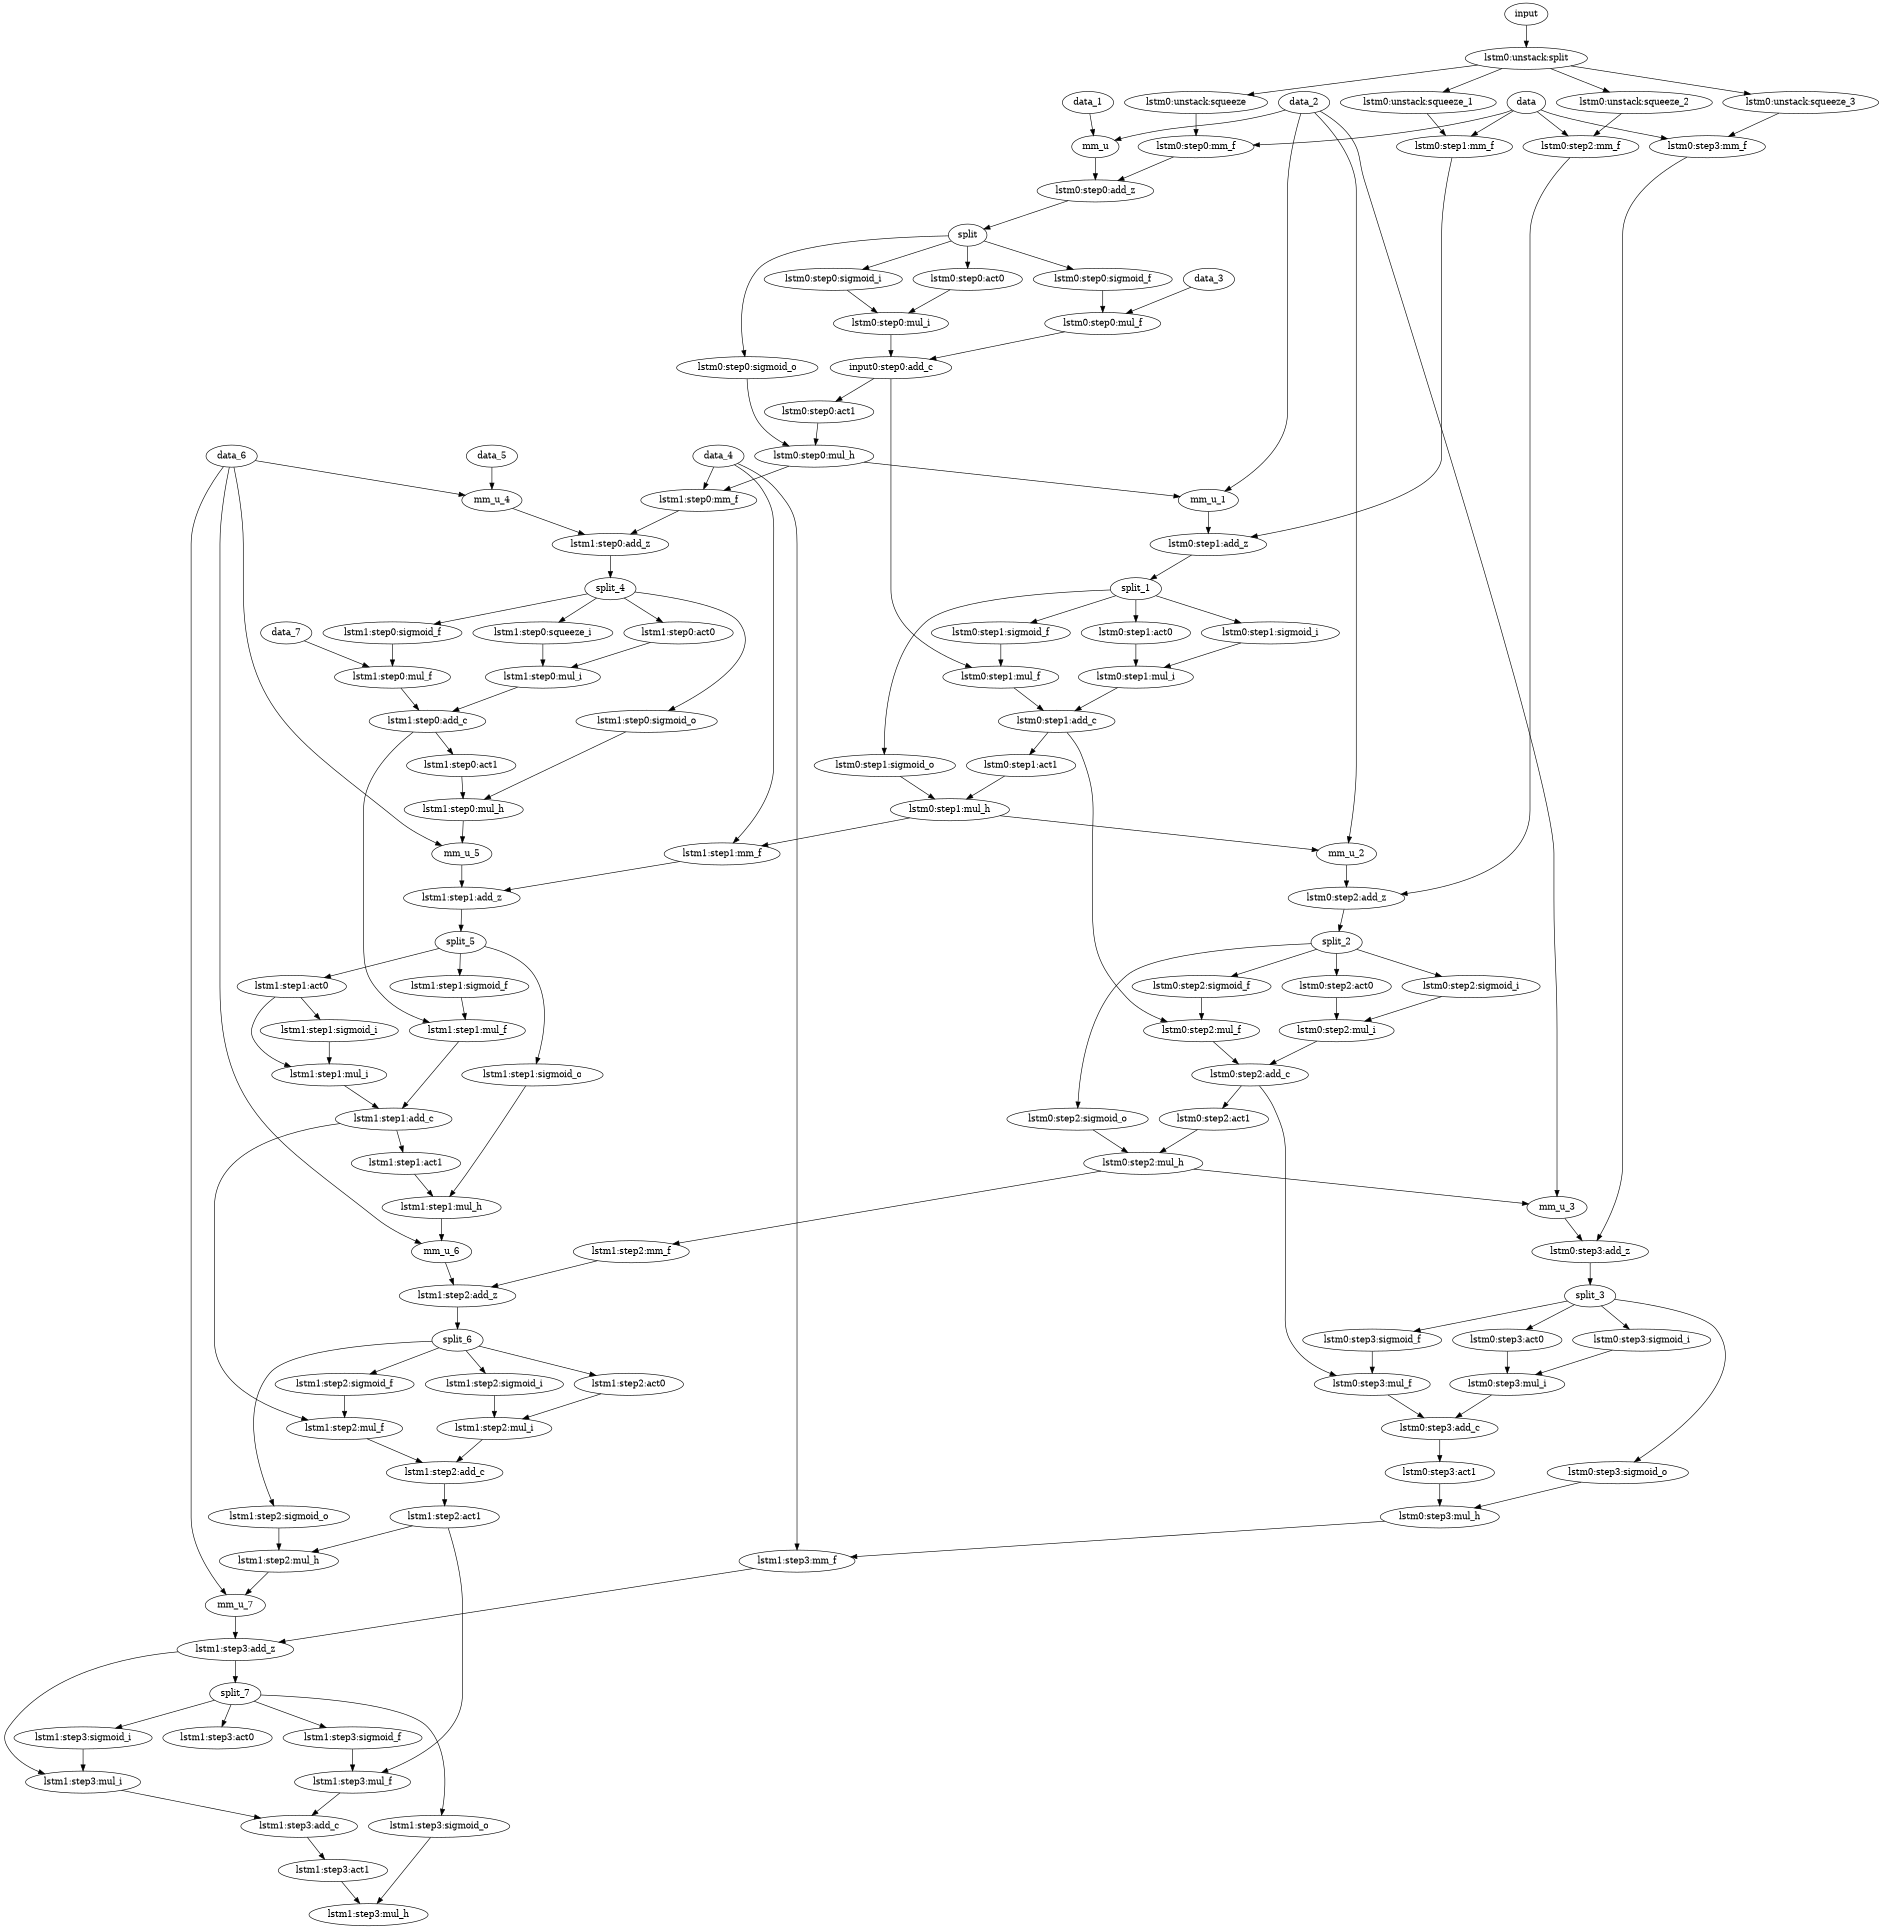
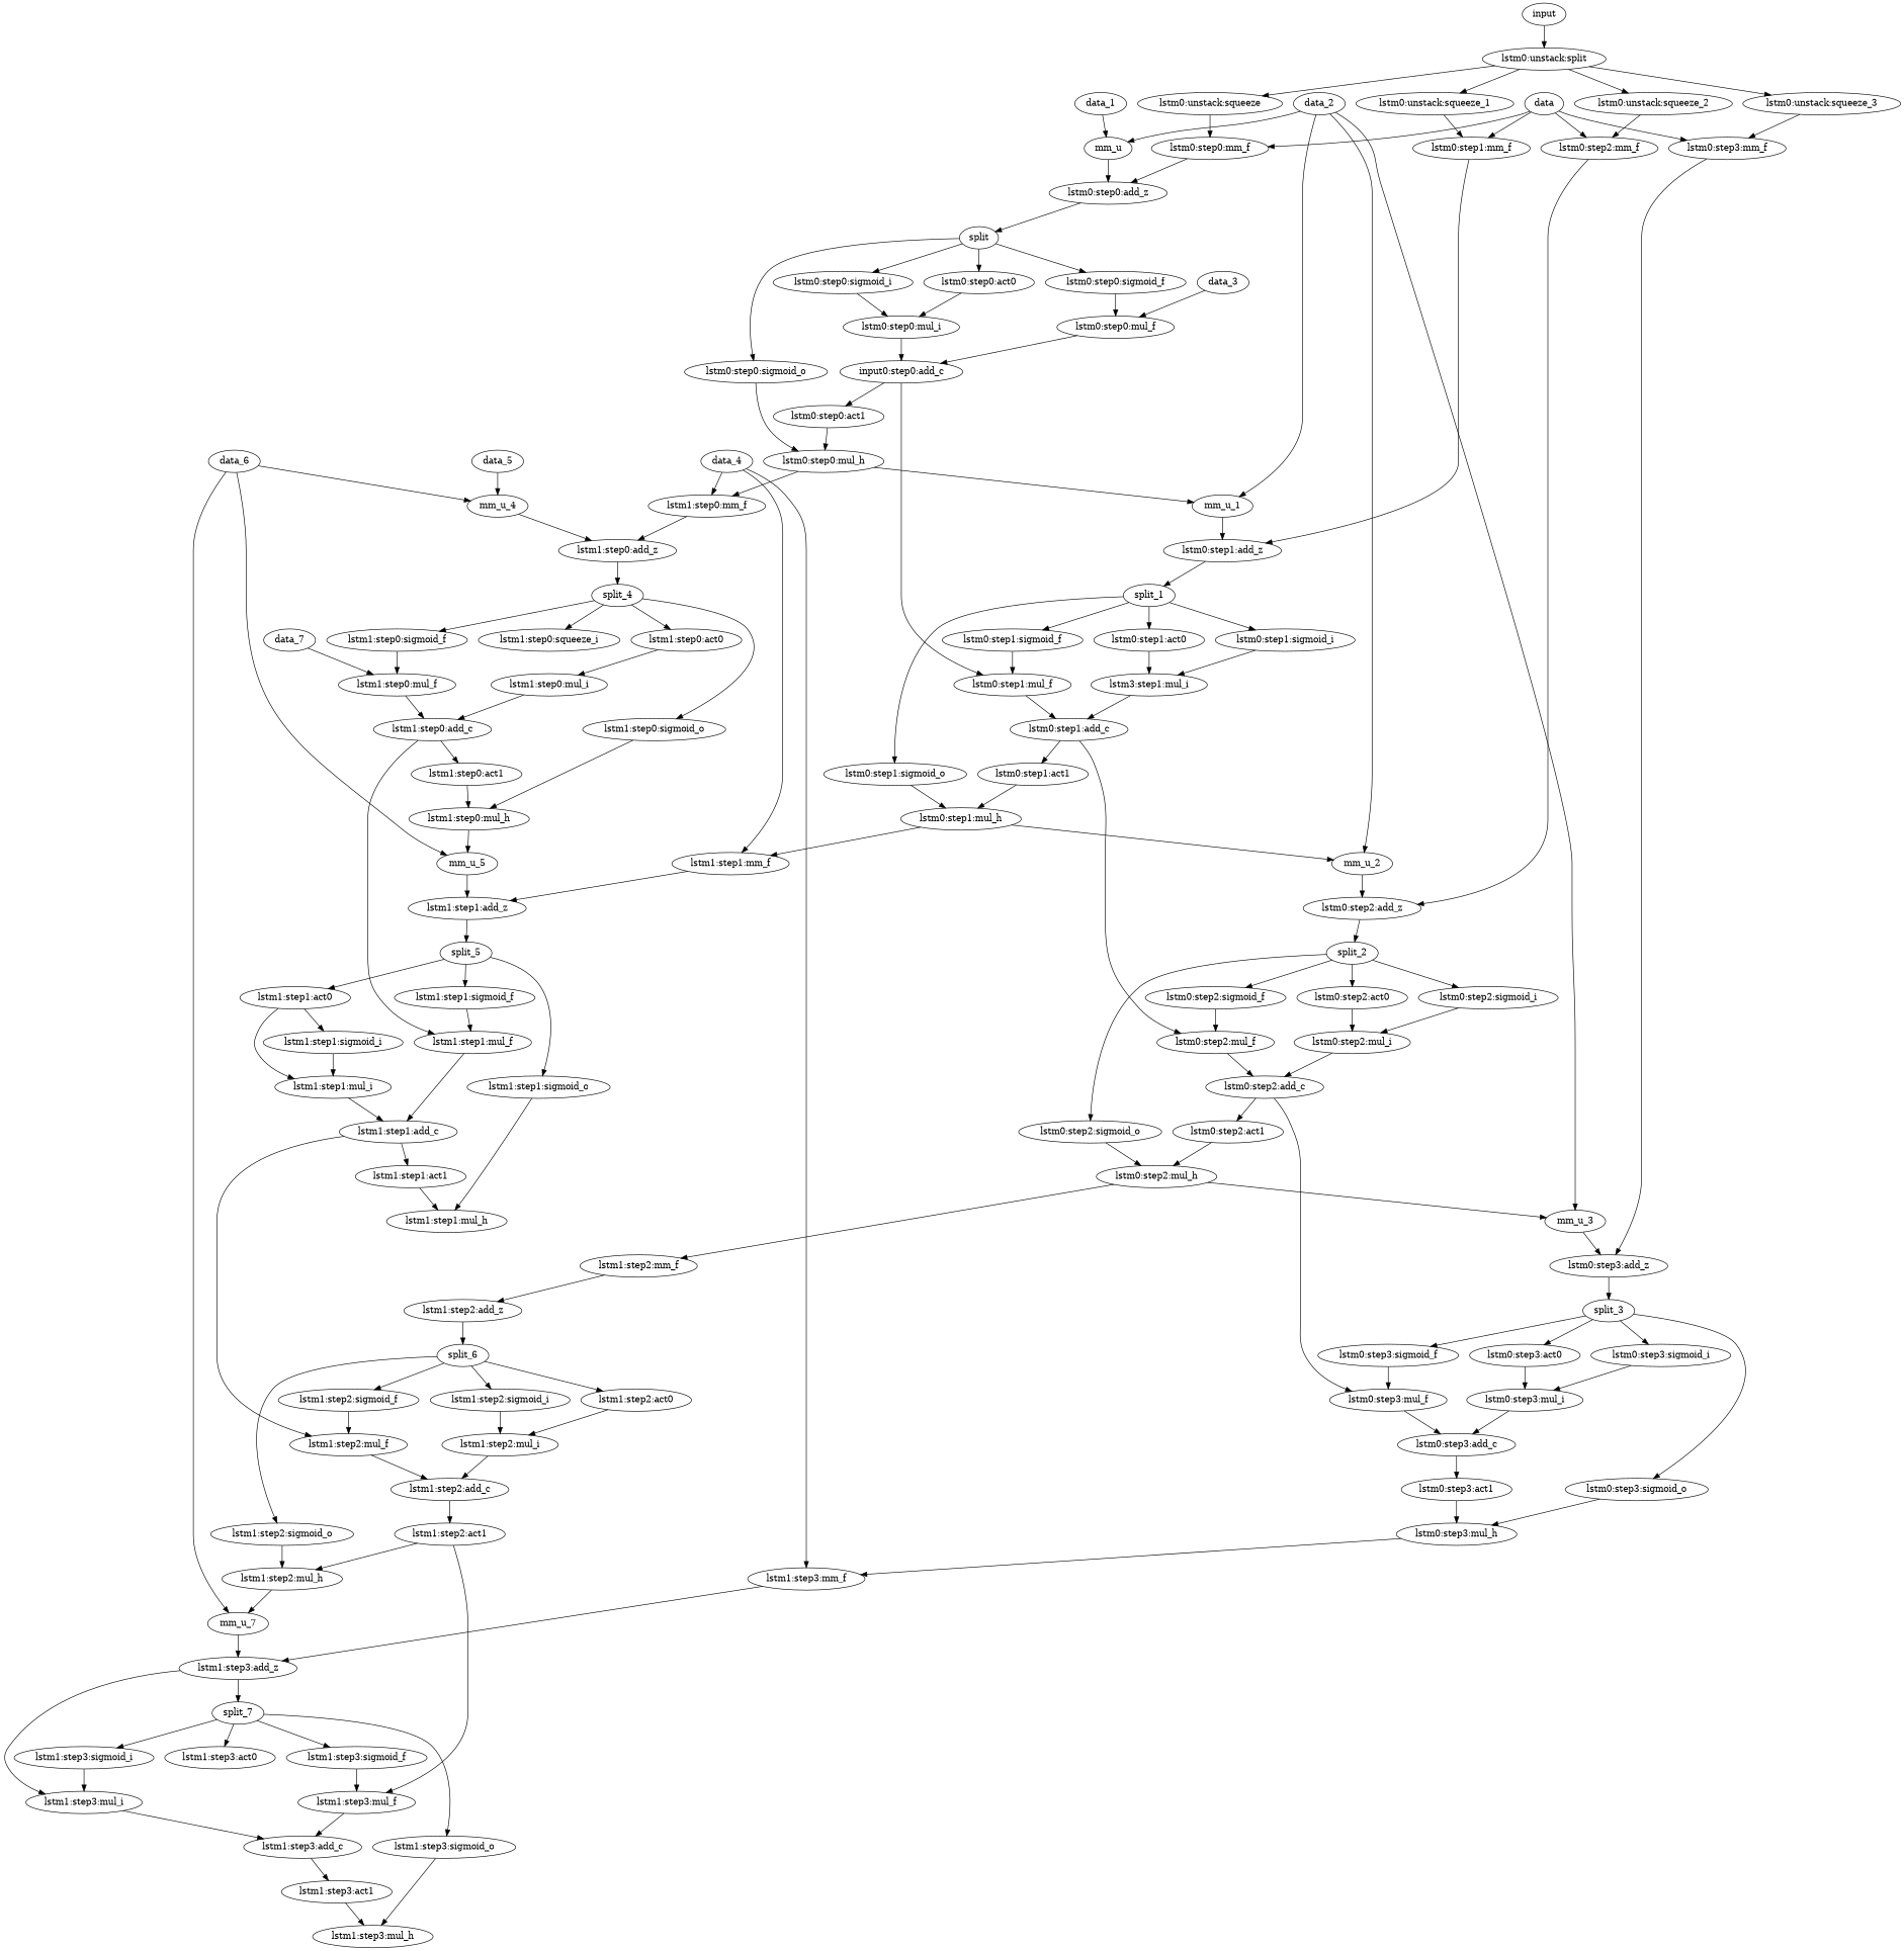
  digraph {
    fontname="DejaVu Serif"
    node [fontname="DejaVu Serif"]
    edge [fontname="DejaVu Serif"]
    n1 [label=input]
    n2 [label="lstm0:unstack:split"]
    n3 [label="lstm0:unstack:squeeze"]
    n4 [label="lstm0:unstack:squeeze_1"]
    n5 [label="lstm0:unstack:squeeze_2"]
    n6 [label="lstm0:unstack:squeeze_3"]
    n7 [label="lstm0:step0:mm_f"]
    n8 [label="lstm0:step1:mm_f"]
    n9 [label="lstm0:step2:mm_f"]
    n10 [label="lstm0:step3:mm_f"]
    n11 [label="lstm0:step0:add_z"]
    n12 [label="lstm0:step1:add_z"]
    n13 [label="lstm0:step2:add_z"]
    n14 [label="lstm0:step3:add_z"]
    n15 [label=data]
    n16 [label=split]
    n17 [label=data_1]
    n18 [label=mm_u]
    n19 [label=data_2]
    n20 [label=mm_u_1]
    n21 [label=mm_u_2]
    n22 [label=mm_u_3]
    n23 [label="lstm0:step0:sigmoid_i"]
    n24 [label="lstm0:step0:sigmoid_f"]
    n25 [label="lstm0:step0:act0"]
    n26 [label="lstm0:step0:sigmoid_o"]
    n27 [label="lstm0:step0:mul_i"]
    n28 [label="lstm0:step0:mul_f"]
    n29 [label="lstm0:step0:mul_h"]
    n30 [label="input0:step0:add_c"]
    n31 [label=data_3]
    n32 [label="lstm0:step0:act1"]
    n33 [label="lstm0:step1:mul_f"]
    n34 [label="lstm0:step1:add_c"]
    n35 [label="lstm1:step0:mm_f"]
    n36 [label="lstm1:step0:add_z"]
    n37 [label=split_1]
    n38 [label="lstm0:step1:sigmoid_i"]
    n39 [label="lstm0:step1:sigmoid_f"]
    n40 [label="lstm0:step1:act0"]
    n41 [label="lstm0:step1:sigmoid_o"]
-   n42 [label="lstm0:step1:mul_i"]
+   n42 [label="lstm3:step1:mul_i"]
    n43 [label="lstm0:step1:mul_h"]
    n44 [label="lstm0:step1:act1"]
    n45 [label="lstm0:step2:mul_f"]
    n46 [label="lstm0:step2:add_c"]
    n47 [label="lstm1:step1:mm_f"]
    n48 [label="lstm1:step1:add_z"]
    n49 [label=split_2]
    n50 [label="lstm0:step2:sigmoid_i"]
    n51 [label="lstm0:step2:sigmoid_f"]
    n52 [label="lstm0:step2:act0"]
    n53 [label="lstm0:step2:sigmoid_o"]
    n54 [label="lstm0:step2:mul_i"]
    n55 [label="lstm0:step2:mul_h"]
    n56 [label="lstm0:step2:act1"]
    n57 [label="lstm0:step3:mul_f"]
    n58 [label="lstm0:step3:add_c"]
    n59 [label="lstm1:step2:mm_f"]
    n60 [label="lstm1:step2:add_z"]
    n61 [label=split_3]
    n62 [label="lstm0:step3:sigmoid_i"]
    n63 [label="lstm0:step3:sigmoid_f"]
    n64 [label="lstm0:step3:act0"]
    n65 [label="lstm0:step3:sigmoid_o"]
    n66 [label="lstm0:step3:mul_i"]
    n67 [label="lstm0:step3:mul_h"]
    n68 [label="lstm0:step3:act1"]
    n69 [label="lstm1:step3:mm_f"]
    n70 [label="lstm1:step3:add_z"]
    n71 [label=data_4]
    n72 [label=split_4]
    n73 [label=data_5]
    n74 [label=mm_u_4]
    n75 [label=data_6]
    n76 [label=mm_u_5]
-   n77 [label=mm_u_6]
    n78 [label=mm_u_7]
    n79 [label="lstm1:step0:squeeze_i"]
    n80 [label="lstm1:step0:sigmoid_f"]
    n81 [label="lstm1:step0:act0"]
    n82 [label="lstm1:step0:sigmoid_o"]
    n83 [label="lstm1:step0:mul_i"]
    n84 [label="lstm1:step0:mul_f"]
    n85 [label="lstm1:step0:mul_h"]
    n86 [label="lstm1:step0:add_c"]
    n87 [label=data_7]
    n88 [label="lstm1:step0:act1"]
    n89 [label="lstm1:step1:mul_f"]
    n90 [label="lstm1:step1:add_c"]
    n91 [label=split_5]
    n92 [label="lstm1:step1:sigmoid_f"]
    n93 [label="lstm1:step1:act0"]
    n94 [label="lstm1:step1:sigmoid_o"]
    n95 [label="lstm1:step1:sigmoid_i"]
    n96 [label="lstm1:step1:mul_i"]
    n97 [label="lstm1:step1:mul_h"]
    n98 [label="lstm1:step1:act1"]
    n99 [label="lstm1:step2:mul_f"]
    n100 [label="lstm1:step2:add_c"]
    n101 [label=split_6]
    n102 [label="lstm1:step2:sigmoid_i"]
    n103 [label="lstm1:step2:sigmoid_f"]
    n104 [label="lstm1:step2:act0"]
    n105 [label="lstm1:step2:sigmoid_o"]
    n106 [label="lstm1:step2:mul_i"]
    n107 [label="lstm1:step2:mul_h"]
    n108 [label="lstm1:step2:act1"]
    n109 [label="lstm1:step3:mul_f"]
    n110 [label="lstm1:step3:add_c"]
    n111 [label=split_7]
    n112 [label="lstm1:step3:mul_i"]
    n113 [label="lstm1:step3:sigmoid_i"]
    n114 [label="lstm1:step3:sigmoid_f"]
    n115 [label="lstm1:step3:act0"]
    n116 [label="lstm1:step3:sigmoid_o"]
    n117 [label="lstm1:step3:mul_h"]
    n118 [label="lstm1:step3:act1"]
    n1 -> n2
    n2 -> n3
    n2 -> n4
    n2 -> n5
    n2 -> n6
    n3 -> n7
    n4 -> n8
    n5 -> n9
    n6 -> n10
    n7 -> n11
    n8 -> n12
    n9 -> n13
    n10 -> n14
    n11 -> n16
    n12 -> n37
    n13 -> n49
    n14 -> n61
    n15 -> n7
    n15 -> n8
    n15 -> n9
    n15 -> n10
    n16 -> n23
    n16 -> n24
    n16 -> n25
    n16 -> n26
    n17 -> n18
    n18 -> n11
    n19 -> n18
    n19 -> n20
    n19 -> n21
    n19 -> n22
    n20 -> n12
    n21 -> n13
    n22 -> n14
    n23 -> n27
    n24 -> n28
    n25 -> n27
    n26 -> n29
    n27 -> n30
    n28 -> n30
    n29 -> n20
    n29 -> n35
    n30 -> n32
    n30 -> n33
    n31 -> n28
    n32 -> n29
    n33 -> n34
    n34 -> n44
    n34 -> n45
    n35 -> n36
    n36 -> n72
    n37 -> n38
    n37 -> n39
    n37 -> n40
    n37 -> n41
    n38 -> n42
    n39 -> n33
    n40 -> n42
    n41 -> n43
    n42 -> n34
    n43 -> n21
    n43 -> n47
    n44 -> n43
    n45 -> n46
    n46 -> n56
    n46 -> n57
    n47 -> n48
    n48 -> n91
    n49 -> n50
    n49 -> n51
    n49 -> n52
    n49 -> n53
    n50 -> n54
    n51 -> n45
    n52 -> n54
    n53 -> n55
    n54 -> n46
    n55 -> n22
    n55 -> n59
    n56 -> n55
    n57 -> n58
    n58 -> n68
    n59 -> n60
    n60 -> n101
    n61 -> n62
    n61 -> n63
    n61 -> n64
    n61 -> n65
    n62 -> n66
    n63 -> n57
    n64 -> n66
    n65 -> n67
    n66 -> n58
    n67 -> n69
    n68 -> n67
    n69 -> n70
    n70 -> n111
    n70 -> n112
    n71 -> n35
    n71 -> n47
    n71 -> n69
    n72 -> n79
    n72 -> n80
    n72 -> n81
    n72 -> n82
    n73 -> n74
    n74 -> n36
    n75 -> n74
    n75 -> n76
-   n75 -> n77
    n75 -> n78
    n76 -> n48
-   n77 -> n60
    n78 -> n70
-   n79 -> n83
    n80 -> n84
    n81 -> n83
    n82 -> n85
    n83 -> n86
    n84 -> n86
    n85 -> n76
    n86 -> n88
    n86 -> n89
    n87 -> n84
    n88 -> n85
    n89 -> n90
    n90 -> n98
    n90 -> n99
    n91 -> n92
    n91 -> n93
    n91 -> n94
    n92 -> n89
    n93 -> n95
    n93 -> n96
    n94 -> n97
    n95 -> n96
    n96 -> n90
-   n97 -> n77
    n98 -> n97
    n99 -> n100
    n100 -> n108
    n101 -> n102
    n101 -> n103
    n101 -> n104
    n101 -> n105
    n102 -> n106
    n103 -> n99
    n104 -> n106
    n105 -> n107
    n106 -> n100
    n107 -> n78
    n108 -> n107
    n108 -> n109
    n109 -> n110
    n110 -> n118
    n111 -> n113
    n111 -> n114
    n111 -> n115
    n111 -> n116
    n112 -> n110
    n113 -> n112
    n114 -> n109
    n116 -> n117
    n118 -> n117
  }
